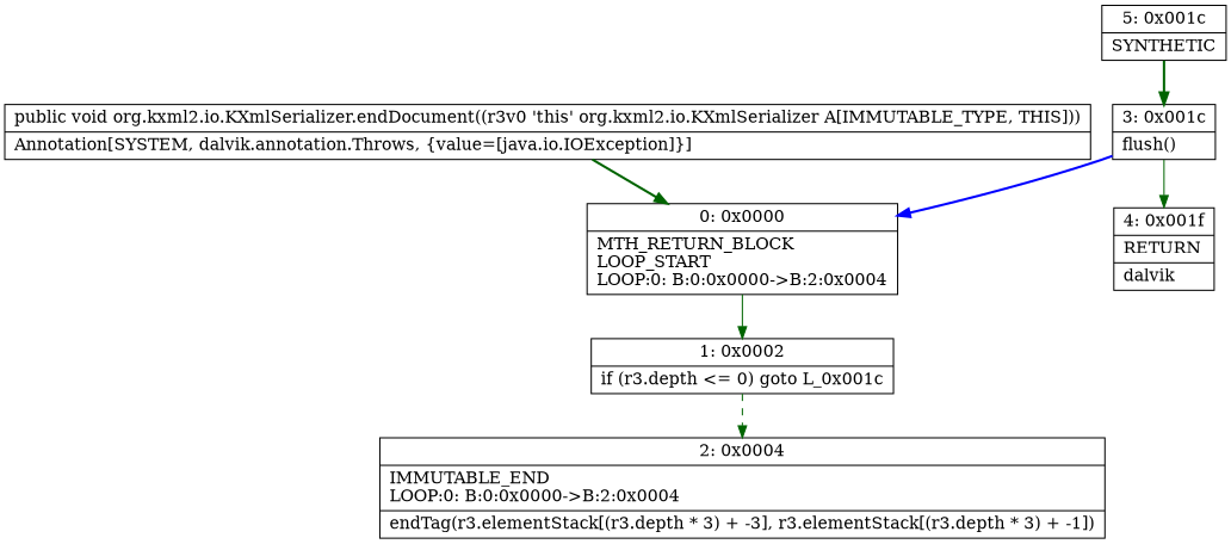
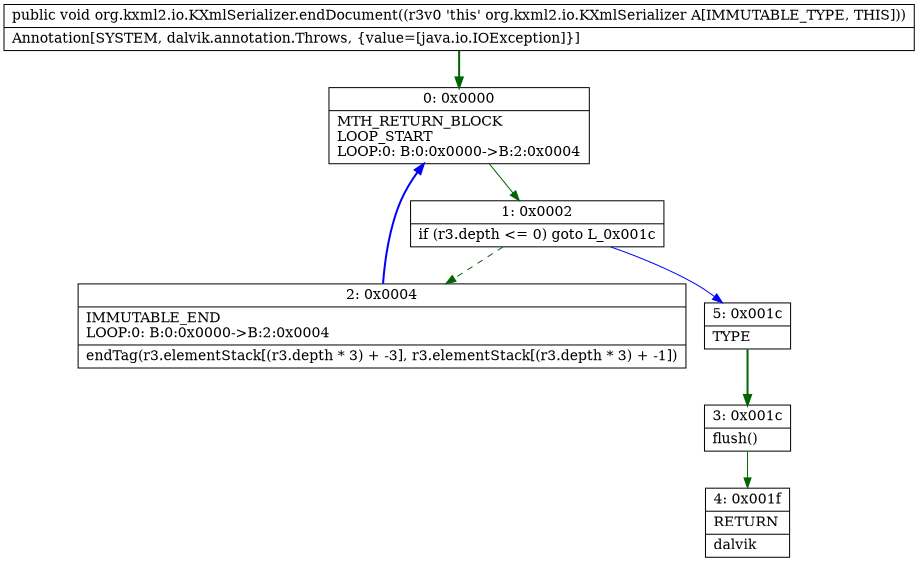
  digraph {
    node [shape=record]
    edge [color=darkgreen style=solid]
    n1 [label="{0\:\ 0x0000|MTH_RETURN_BLOCK\lLOOP_START\lLOOP:0: B:0:0x0000\-\>B:2:0x0004\l}"]
    n2 [label="{1\:\ 0x0002|if (r3.depth \<= 0) goto L_0x001c\l}"]
    n3 [label="{2\:\ 0x0004|IMMUTABLE_END\lLOOP:0: B:0:0x0000\-\>B:2:0x0004\l|endTag(r3.elementStack[(r3.depth * 3) + \-3], r3.elementStack[(r3.depth * 3) + \-1])\l}"]
-   n4 [label="{5\:\ 0x001c|SYNTHETIC\l}"]
+   n4 [label="{5\:\ 0x001c|TYPE\l}"]
    n5 [label="{3\:\ 0x001c|flush()\l}"]
    n6 [label="{4\:\ 0x001f|RETURN\l|dalvik\l}"]
    n7 [label="{public void org.kxml2.io.KXmlSerializer.endDocument((r3v0 'this' org.kxml2.io.KXmlSerializer A[IMMUTABLE_TYPE, THIS]))  | Annotation[SYSTEM, dalvik.annotation.Throws, \{value=[java.io.IOException]\}]\l}"]
    n1 -> n2
    n2 -> n3 [style=dashed]
-   n5 -> n1 [color=blue style=bold]
+   n2 -> n4 [color=blue]
+   n3 -> n1 [color=blue style=bold]
    n4 -> n5 [style=bold]
    n5 -> n6
    n7 -> n1 [style=bold]
  }
